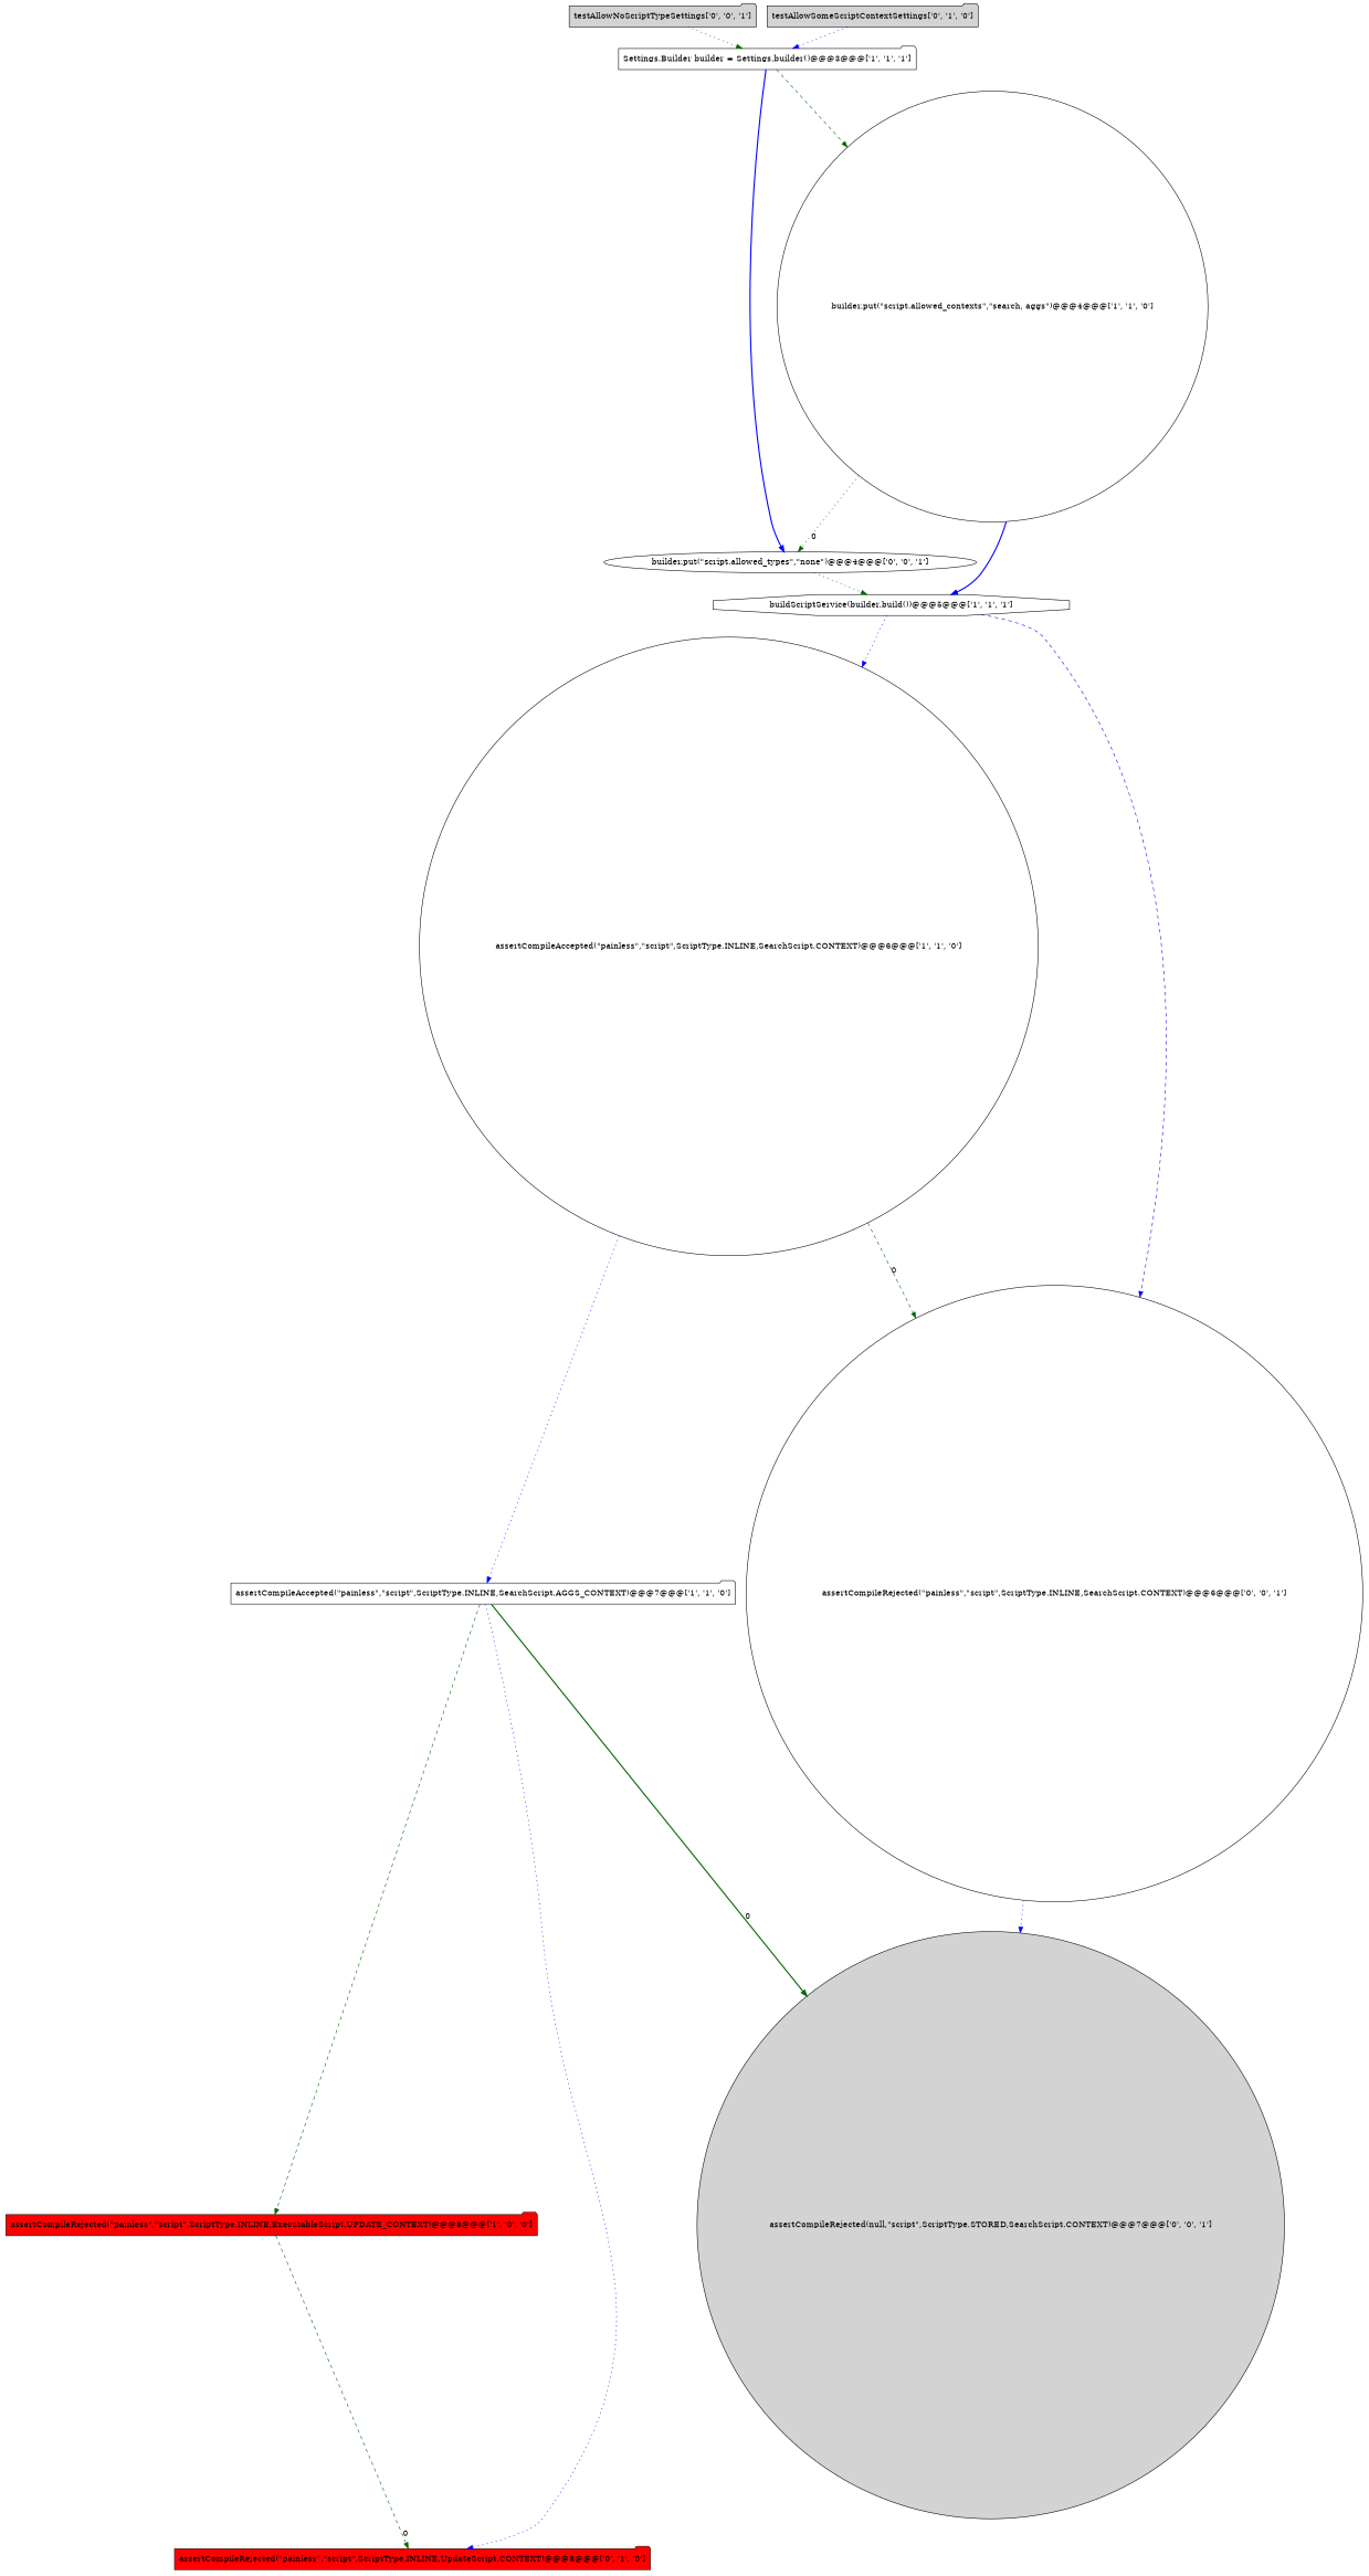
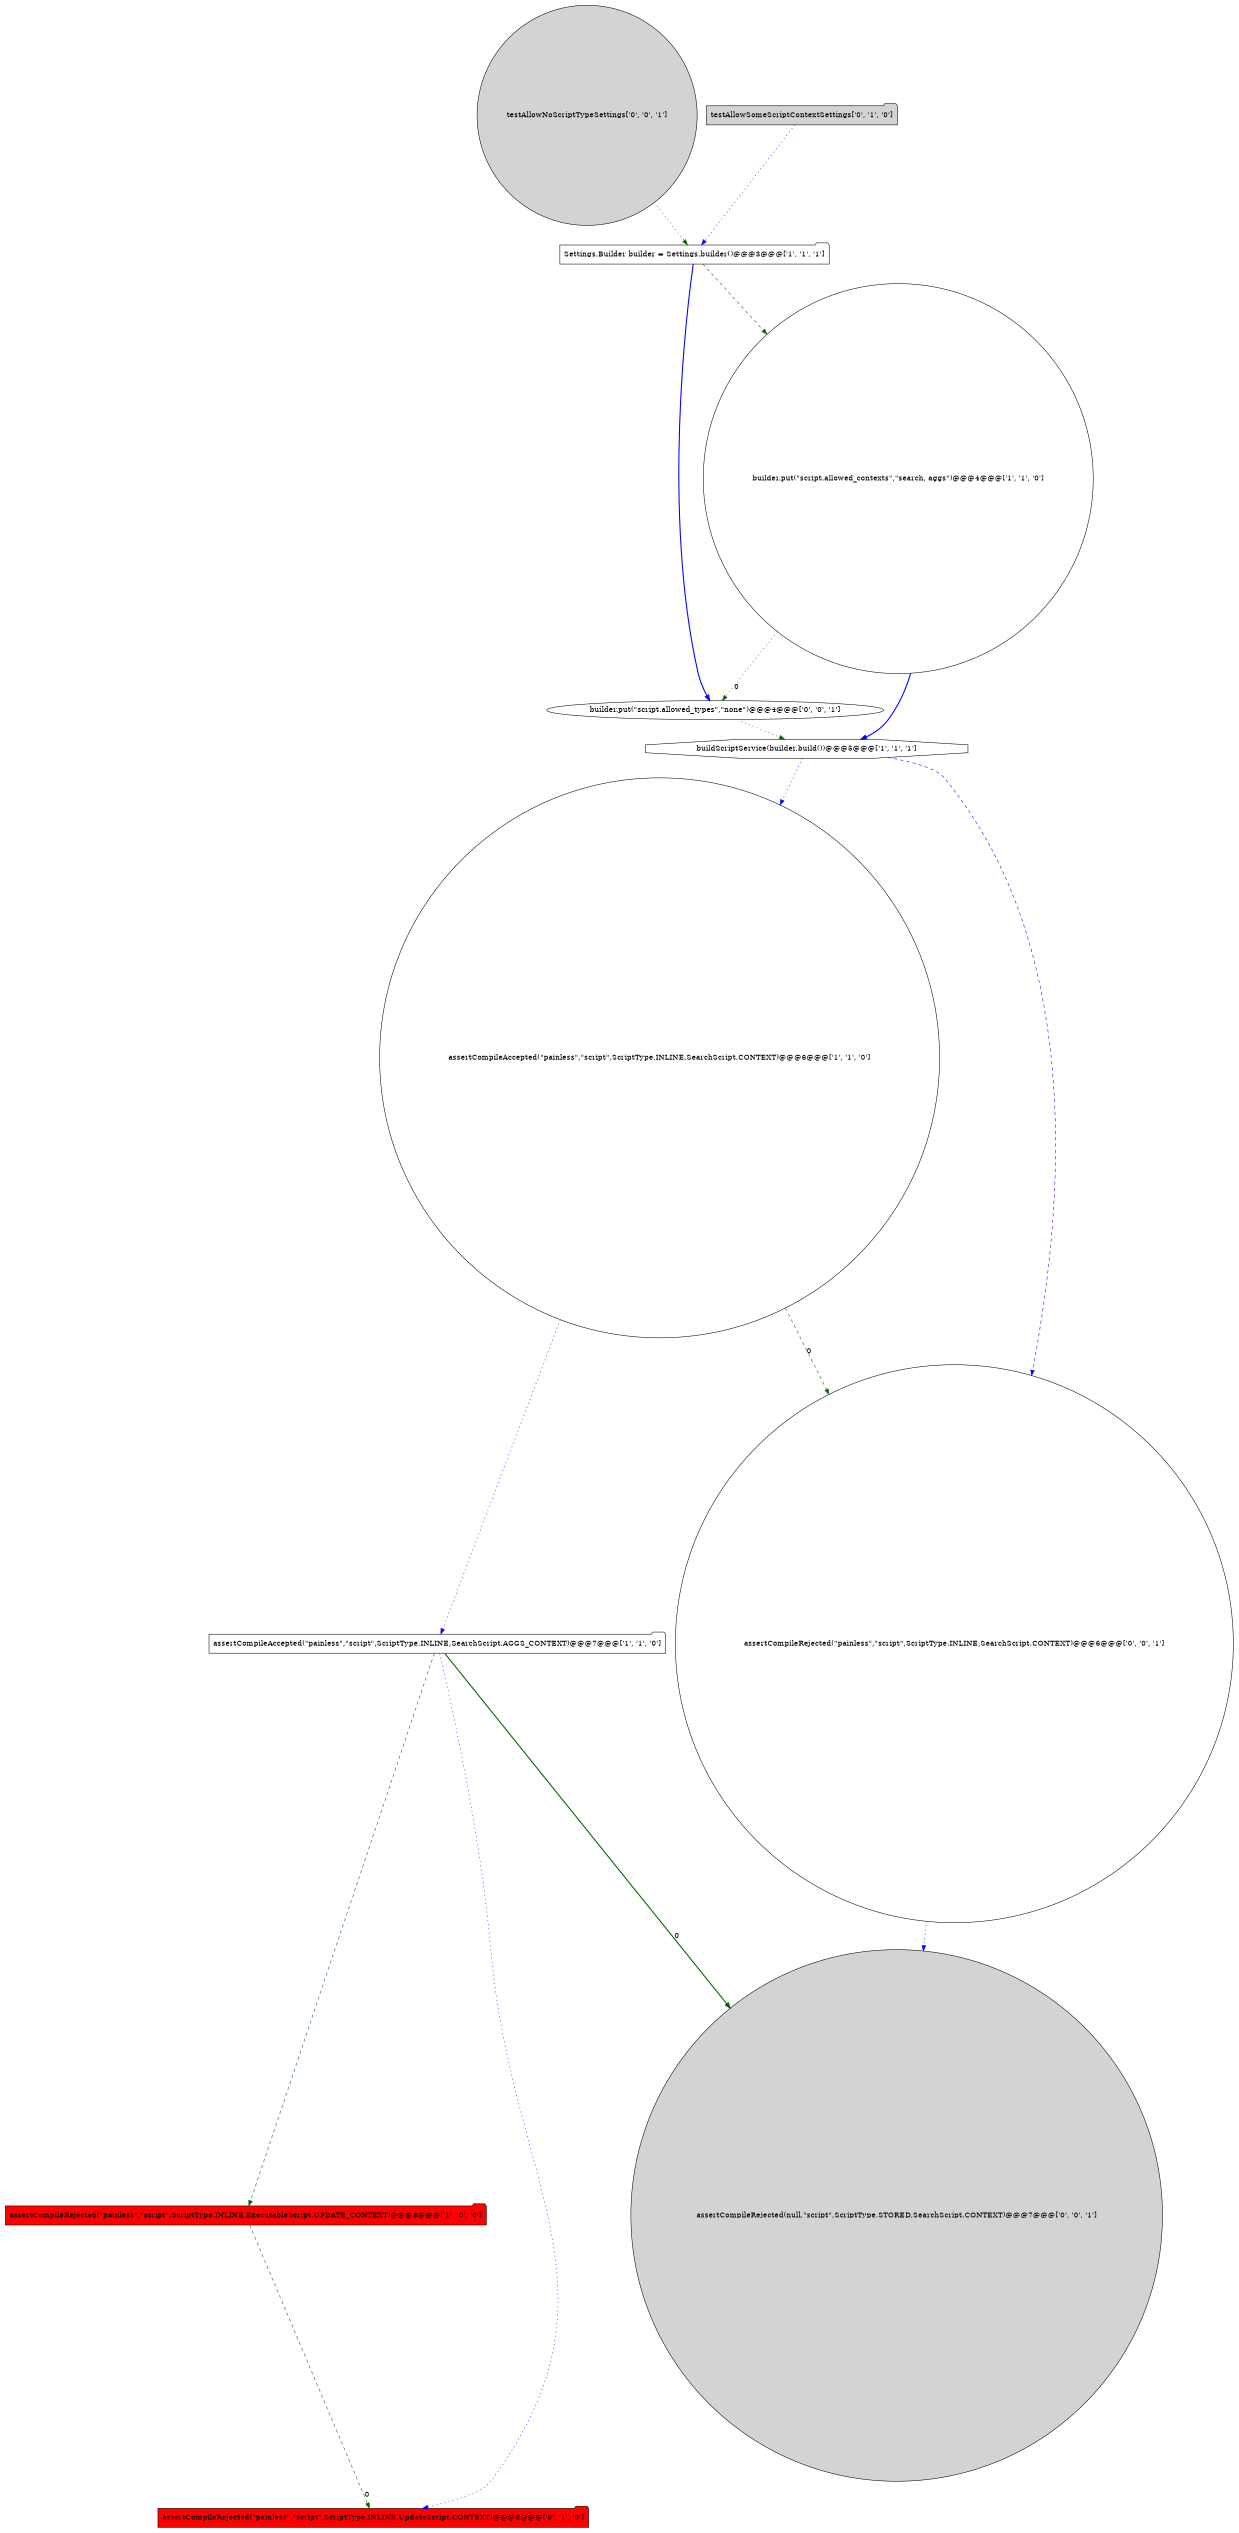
  digraph {
    node [fillcolor=white shape=folder style=filled]
    edge [color=darkgreen style=dotted]
-   n1 [fillcolor=lightgray label="testAllowNoScriptTypeSettings['0', '0', '1']"]
+   n1 [fillcolor=lightgray label="testAllowNoScriptTypeSettings['0', '0', '1']" shape=circle]
    n2 [label="Settings.Builder builder = Settings.builder()@@@3@@@['1', '1', '1']"]
    n3 [label="builder.put(\"script.allowed_types\",\"none\")@@@4@@@['0', '0', '1']" shape=ellipse]
    n4 [label="builder.put(\"script.allowed_contexts\",\"search, aggs\")@@@4@@@['1', '1', '0']" shape=circle]
    n5 [label="buildScriptService(builder.build())@@@5@@@['1', '1', '1']" shape=octagon]
    n6 [label="assertCompileAccepted(\"painless\",\"script\",ScriptType.INLINE,SearchScript.CONTEXT)@@@6@@@['1', '1', '0']" shape=circle]
    n7 [label="assertCompileAccepted(\"painless\",\"script\",ScriptType.INLINE,SearchScript.AGGS_CONTEXT)@@@7@@@['1', '1', '0']"]
    n8 [label="assertCompileRejected(\"painless\",\"script\",ScriptType.INLINE,SearchScript.CONTEXT)@@@6@@@['0', '0', '1']" shape=circle]
    n9 [fillcolor=red label="assertCompileRejected(\"painless\",\"script\",ScriptType.INLINE,ExecutableScript.UPDATE_CONTEXT)@@@8@@@['1', '0', '0']"]
    n10 [fillcolor=red label="assertCompileRejected(\"painless\",\"script\",ScriptType.INLINE,UpdateScript.CONTEXT)@@@8@@@['0', '1', '0']"]
    n11 [fillcolor=lightgray label="assertCompileRejected(null,\"script\",ScriptType.STORED,SearchScript.CONTEXT)@@@7@@@['0', '0', '1']" shape=circle]
    n12 [fillcolor=lightgray label="testAllowSomeScriptContextSettings['0', '1', '0']"]
    n1 -> n2
    n2 -> n3 [color=blue style=bold]
    n2 -> n4 [style=dashed]
    n3 -> n5
    n4 -> n3 [label=0]
    n4 -> n5 [color=blue style=bold]
    n5 -> n6 [color=blue]
    n5 -> n8 [color=blue style=dashed]
    n6 -> n7 [color=blue]
    n6 -> n8 [label=0 style=dashed]
    n7 -> n9 [style=dashed]
    n7 -> n10 [color=blue]
    n7 -> n11 [label=0 style=bold]
    n8 -> n11 [color=blue]
    n9 -> n10 [label=0 style=dashed]
    n12 -> n2 [color=blue]
  }
